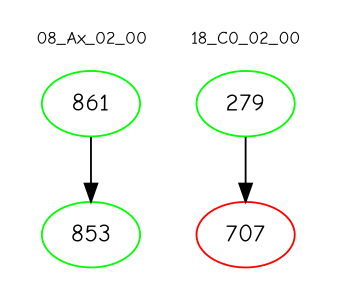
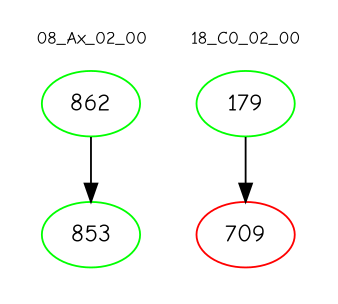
  digraph {
    fontname="Comic Neue"
    node [color=green fontname="Comic Neue"]
    edge [color=black fontname="Comic Neue"]
-   n1 [label=861]
+   n1 [label=862]
    n2 [label=853]
-   n3 [label=279]
-   n4 [color=red label=707]
+   n3 [label=179]
+   n4 [color=red label=709]
    subgraph cluster_1 {
      color=white
      fontsize=10
      label="08_Ax_02_00"
      n1
      n2
    }
    subgraph cluster_2 {
      color=white
      fontsize=10
      label="18_C0_02_00"
      n3
      n4
    }
    n1 -> n2
    n3 -> n4
  }
